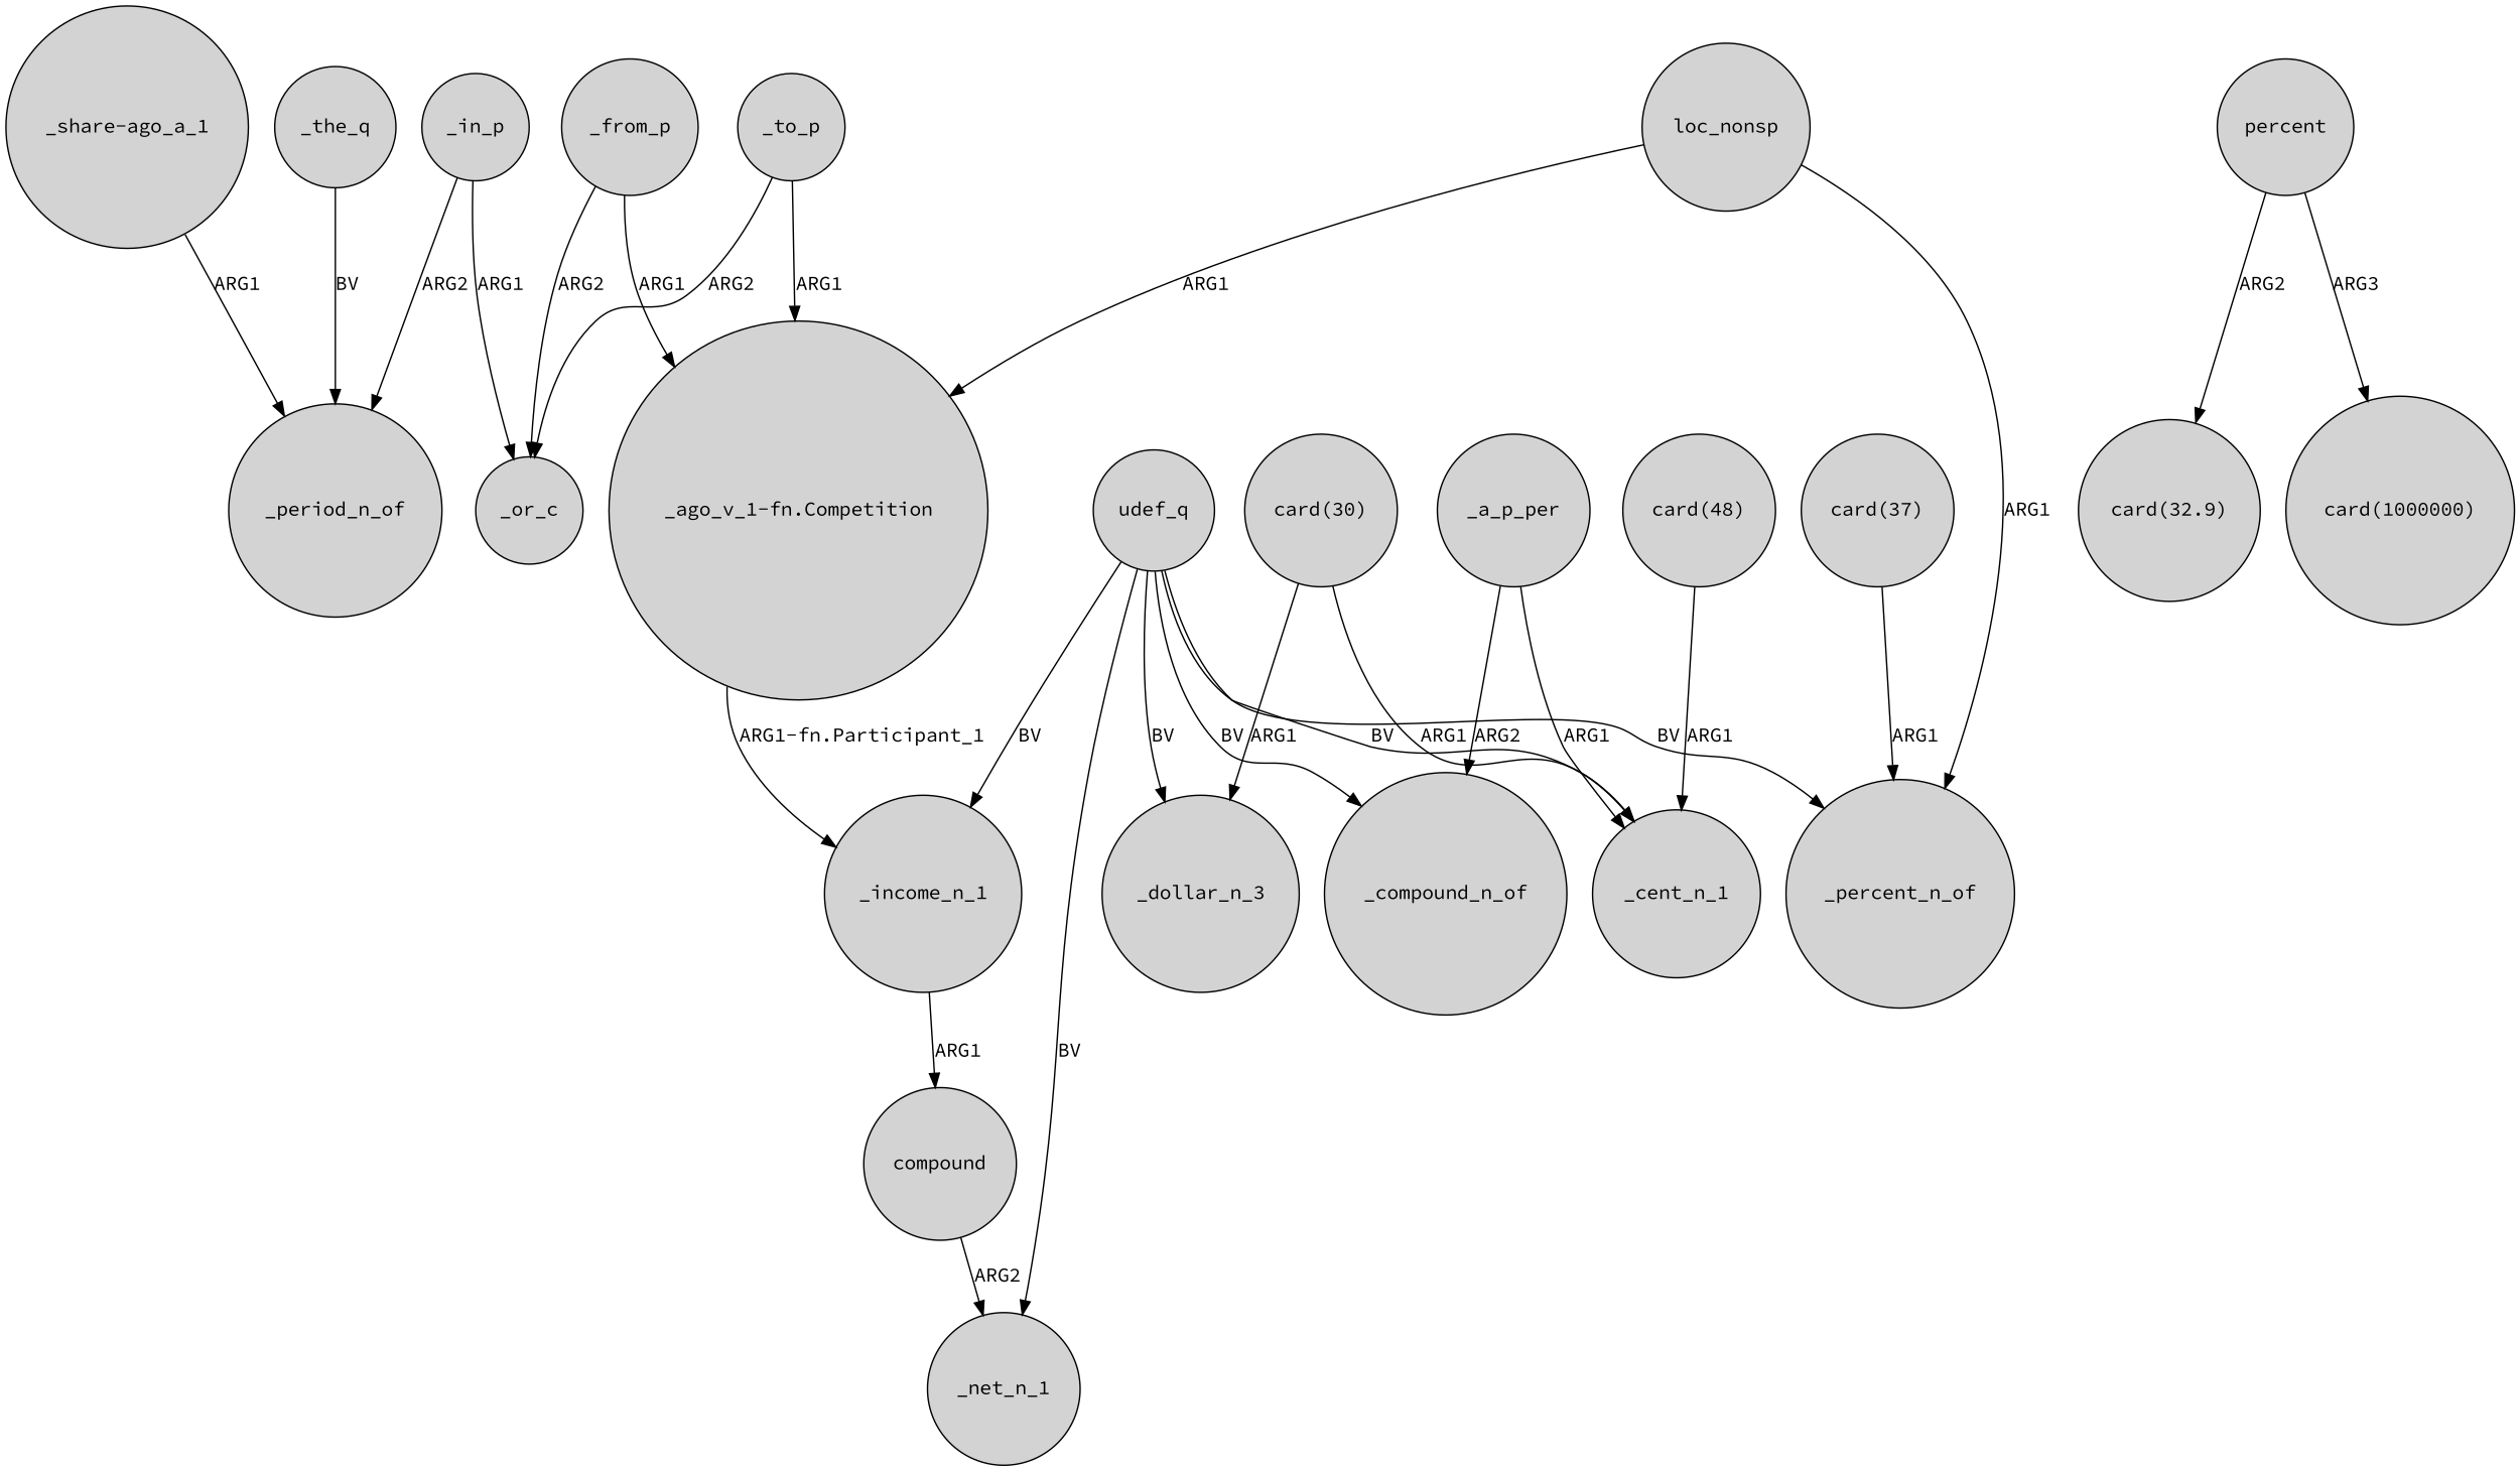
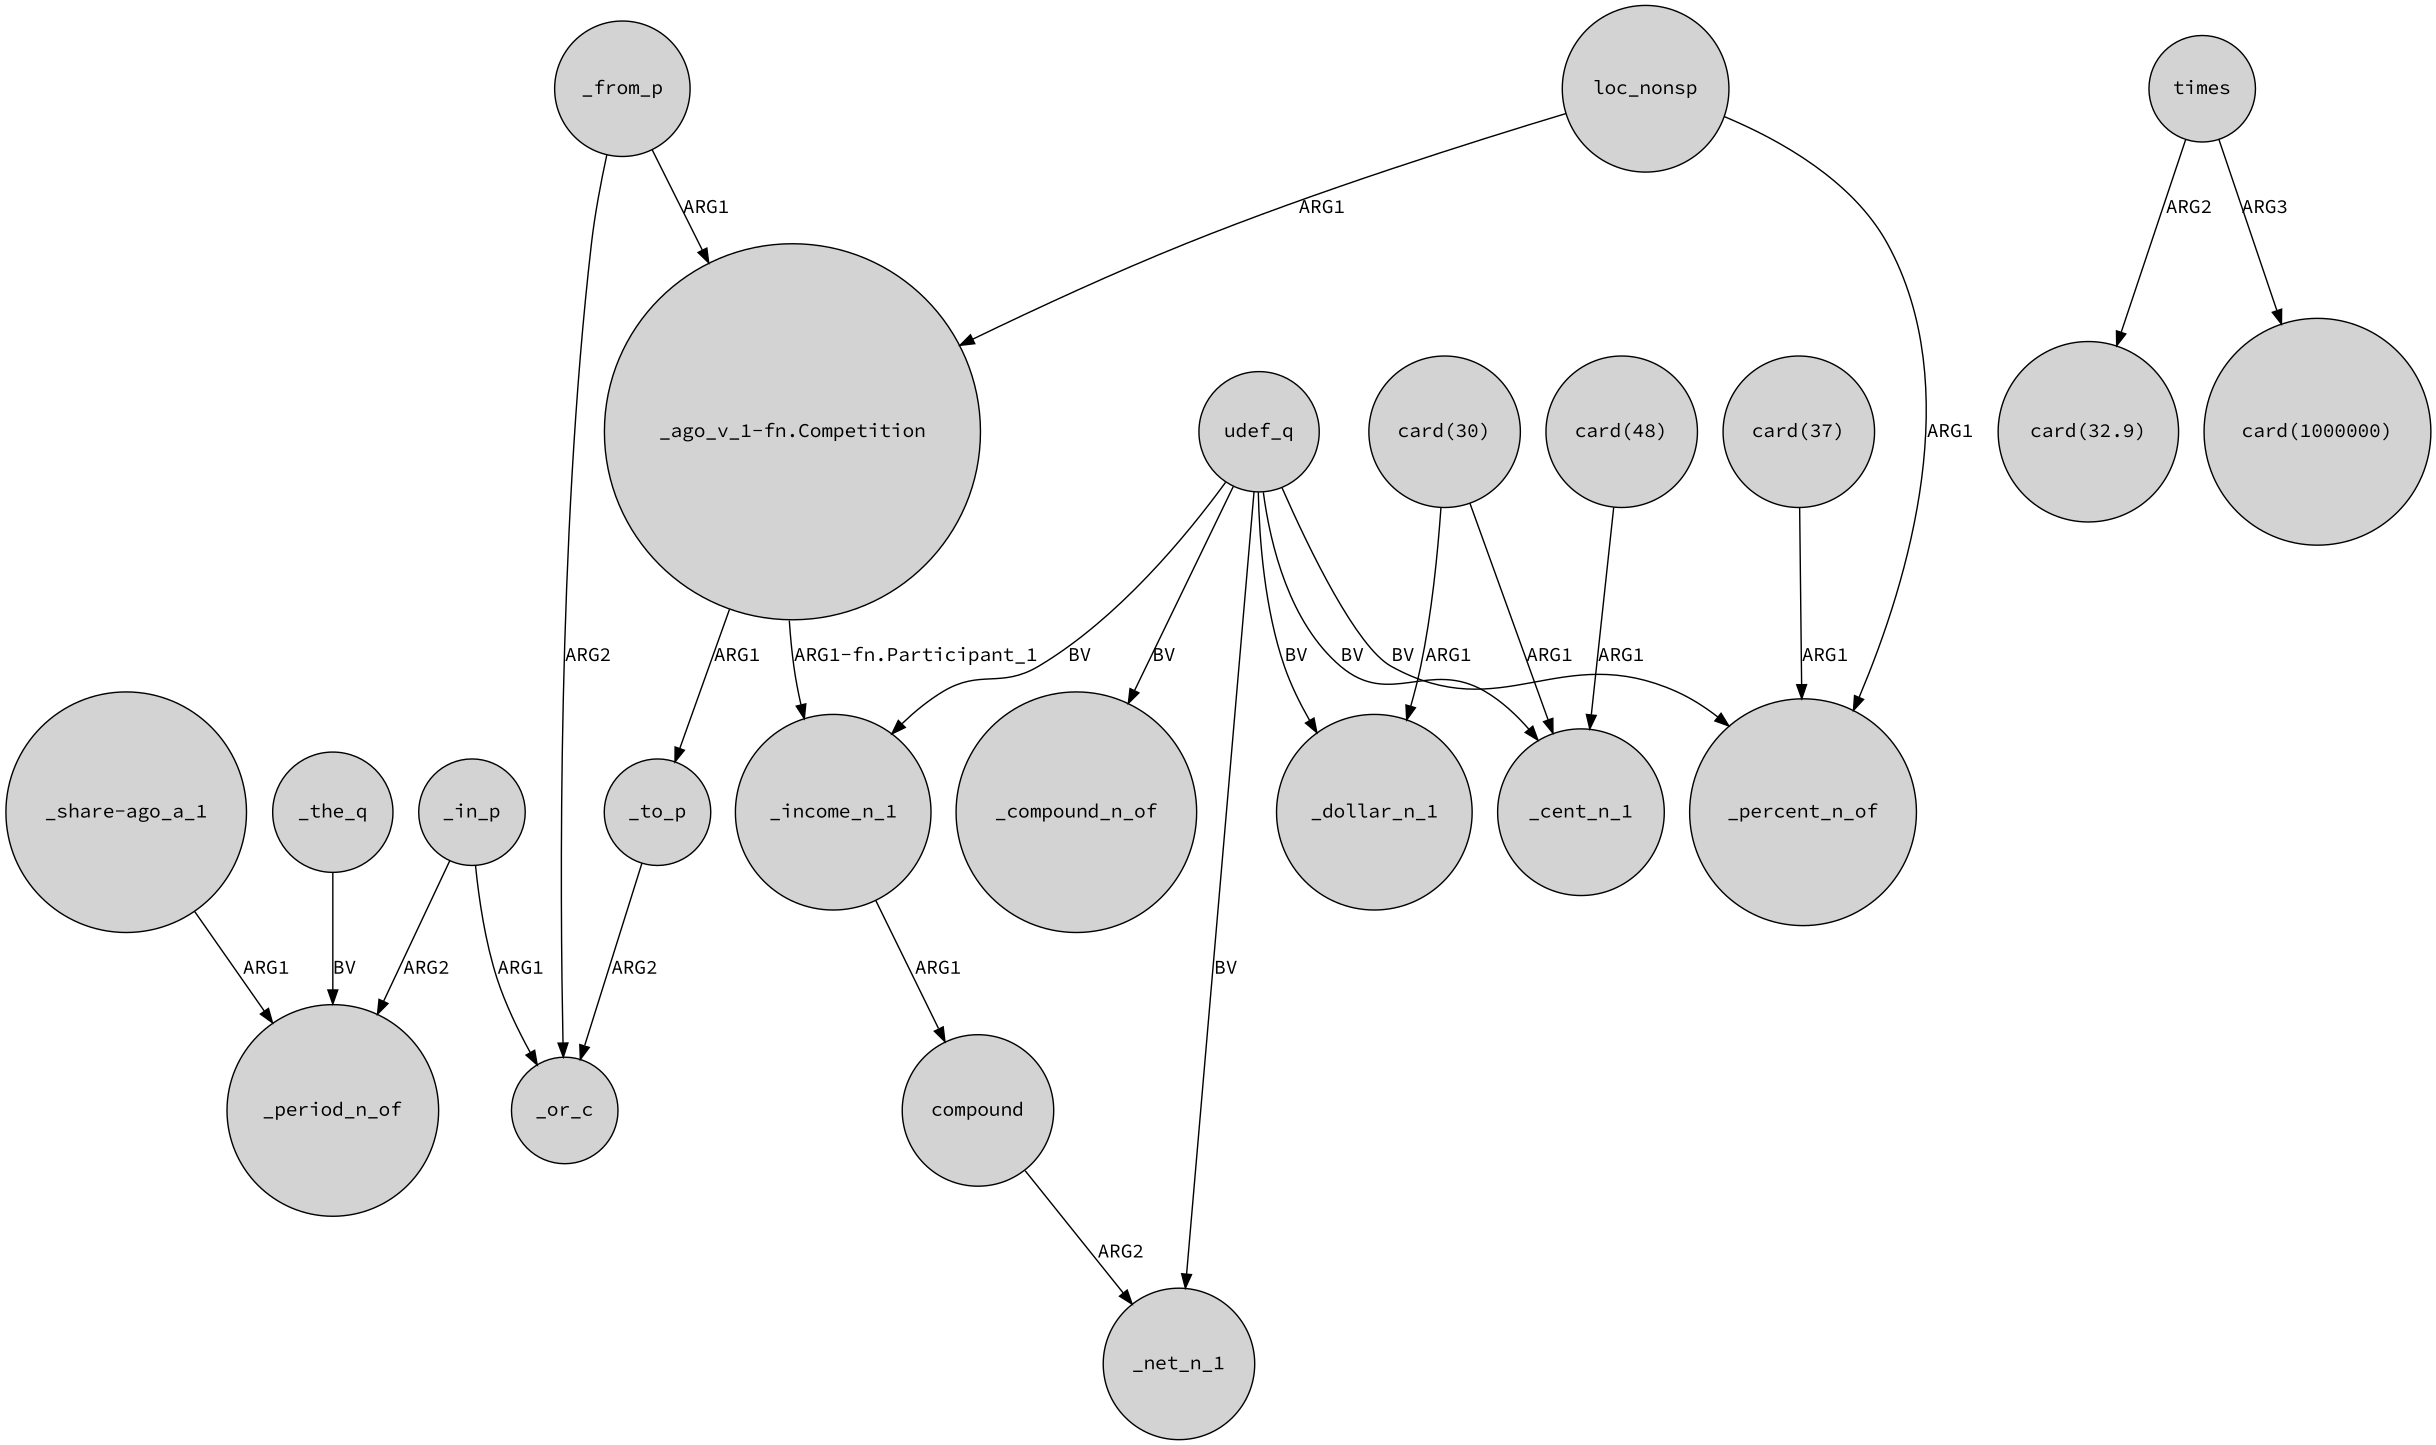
  digraph {
    fontname="Source Code Pro"
    node [fontname="Source Code Pro" shape=circle style=filled]
    edge [fontname="Source Code Pro"]
    _to_p
    _or_c
    n3 [label="_ago_v_1-fn.Competition"]
    _income_n_1
-   times [label=percent]
+   times
    "card(32.9)"
    "card(1000000)"
    compound
    _net_n_1
    "card(30)"
    _cent_n_1
-   _dollar_n_1 [label=_dollar_n_3]
+   _dollar_n_1
    _in_p
    _period_n_of
-   _a_p_per
    n16 [label=_compound_n_of]
    udef_q
    _percent_n_of
    loc_nonsp
    n20 [label="_share-ago_a_1"]
    "card(37)"
    _from_p
    "card(48)"
    _the_q
    _to_p -> _or_c [label=ARG2]
-   _to_p -> n3 [label=ARG1]
+   n3 -> _to_p [label=ARG1]
    n3 -> _income_n_1 [label="ARG1-fn.Participant_1"]
    _income_n_1 -> compound [label=ARG1]
    times -> "card(32.9)" [label=ARG2]
    times -> "card(1000000)" [label=ARG3]
    compound -> _net_n_1 [label=ARG2]
    "card(30)" -> _cent_n_1 [label=ARG1]
    "card(30)" -> _dollar_n_1 [label=ARG1]
    _in_p -> _or_c [label=ARG1]
    _in_p -> _period_n_of [label=ARG2]
-   _a_p_per -> _cent_n_1 [label=ARG1]
-   _a_p_per -> n16 [label=ARG2]
    udef_q -> _income_n_1 [label=BV]
    udef_q -> _net_n_1 [label=BV]
    udef_q -> _cent_n_1 [label=BV]
    udef_q -> _dollar_n_1 [label=BV]
    udef_q -> n16 [label=BV]
    udef_q -> _percent_n_of [label=BV]
    loc_nonsp -> n3 [label=ARG1]
    loc_nonsp -> _percent_n_of [label=ARG1]
    n20 -> _period_n_of [label=ARG1]
    "card(37)" -> _percent_n_of [label=ARG1]
    _from_p -> _or_c [label=ARG2]
    _from_p -> n3 [label=ARG1]
    "card(48)" -> _cent_n_1 [label=ARG1]
    _the_q -> _period_n_of [label=BV]
  }
